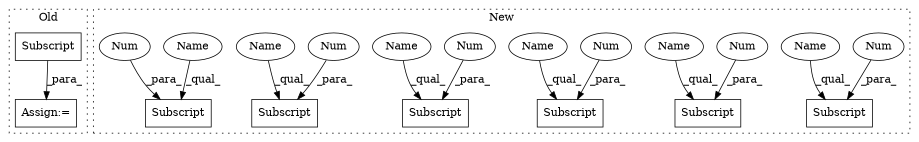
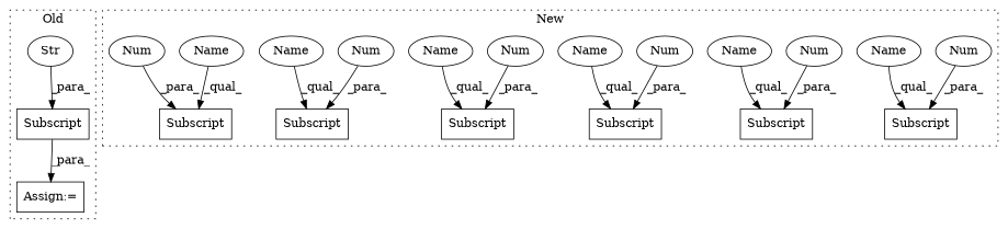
  digraph {
    node [a=63 l="21,0" shape=ellipse]
    n1 [l="29,0" label=Subscript s="1467,0" shape=box]
+   n2 [a=66 l=10 label=Str s=1485]
    n3 [a=68 l=3 label="Assign:=" s=1464 shape=box]
    n4 [label=Subscript s="1704,0" shape=box]
    n5 [a=76 l=1 label=Num s=1723]
    n6 [label=Subscript s="1495,0" shape=box]
    n7 [a=76 l=1 label=Num s=1514]
    n8 [label=Subscript s="1583,0" shape=box]
    n9 [a=76 l=1 label=Num s=1602]
    n10 [label=Subscript s="1727,0" shape=box]
    n11 [a=76 l=1 label=Num s=1746]
    n12 [label=Subscript s="1395,0" shape=box]
    n13 [a=76 l=1 label=Num s=1414]
    n14 [label=Subscript s="1545,0" shape=box]
    n15 [a=76 l=1 label=Num s=1564]
    n16 [a=87 l=18 label=Name s=1495]
    n17 [a=87 l=18 label=Name s=1395]
    n18 [a=87 l=18 label=Name s=1704]
    n19 [a=87 l=18 label=Name s=1545]
    n20 [a=87 l=18 label=Name s=1727]
    n21 [a=87 l=18 label=Name s=1583]
    subgraph cluster_1 {
      label=Old
      style=dotted
      n1
+     n2
      n3
    }
    subgraph cluster_2 {
      label=New
      style=dotted
      n4
      n5
      n6
      n7
      n8
      n9
      n10
      n11
      n12
      n13
      n14
      n15
      n16
      n17
      n18
      n19
      n20
      n21
    }
    n1 -> n3 [label=_para_]
+   n2 -> n1 [label=_para_]
    n5 -> n4 [label=_para_]
    n7 -> n6 [label=_para_]
    n9 -> n8 [label=_para_]
    n11 -> n10 [label=_para_]
    n13 -> n12 [label=_para_]
    n15 -> n14 [label=_para_]
    n16 -> n6 [label=_qual_]
    n17 -> n12 [label=_qual_]
    n18 -> n4 [label=_qual_]
    n19 -> n14 [label=_qual_]
    n20 -> n10 [label=_qual_]
    n21 -> n8 [label=_qual_]
  }
